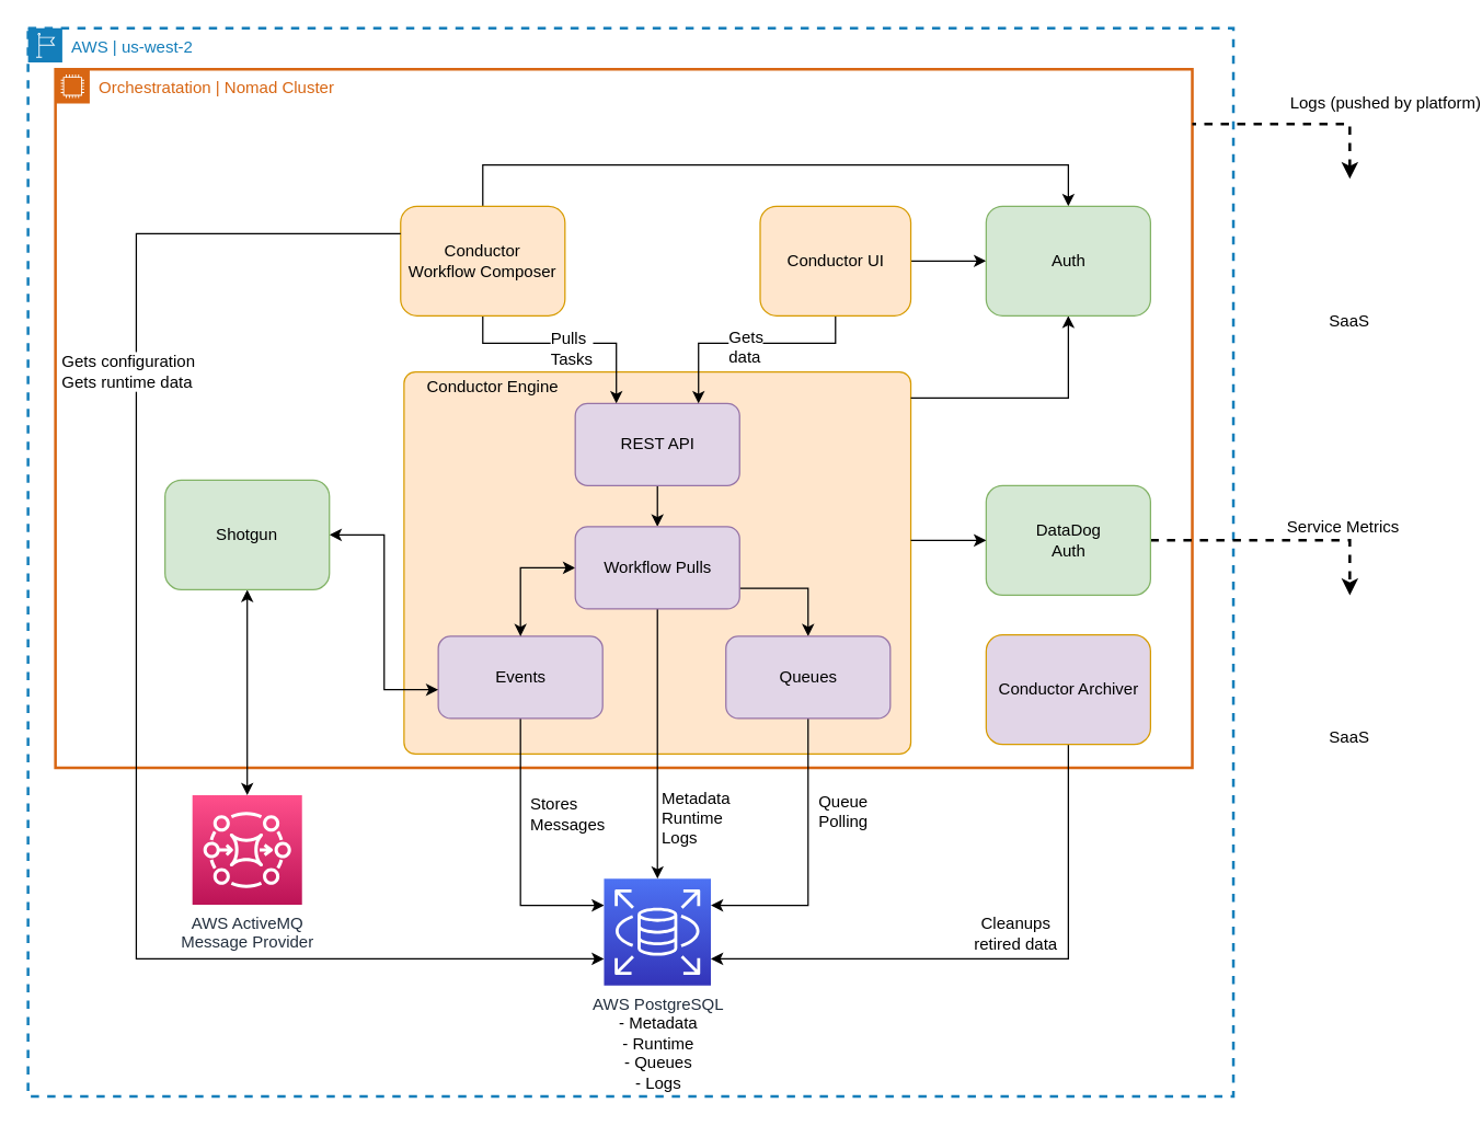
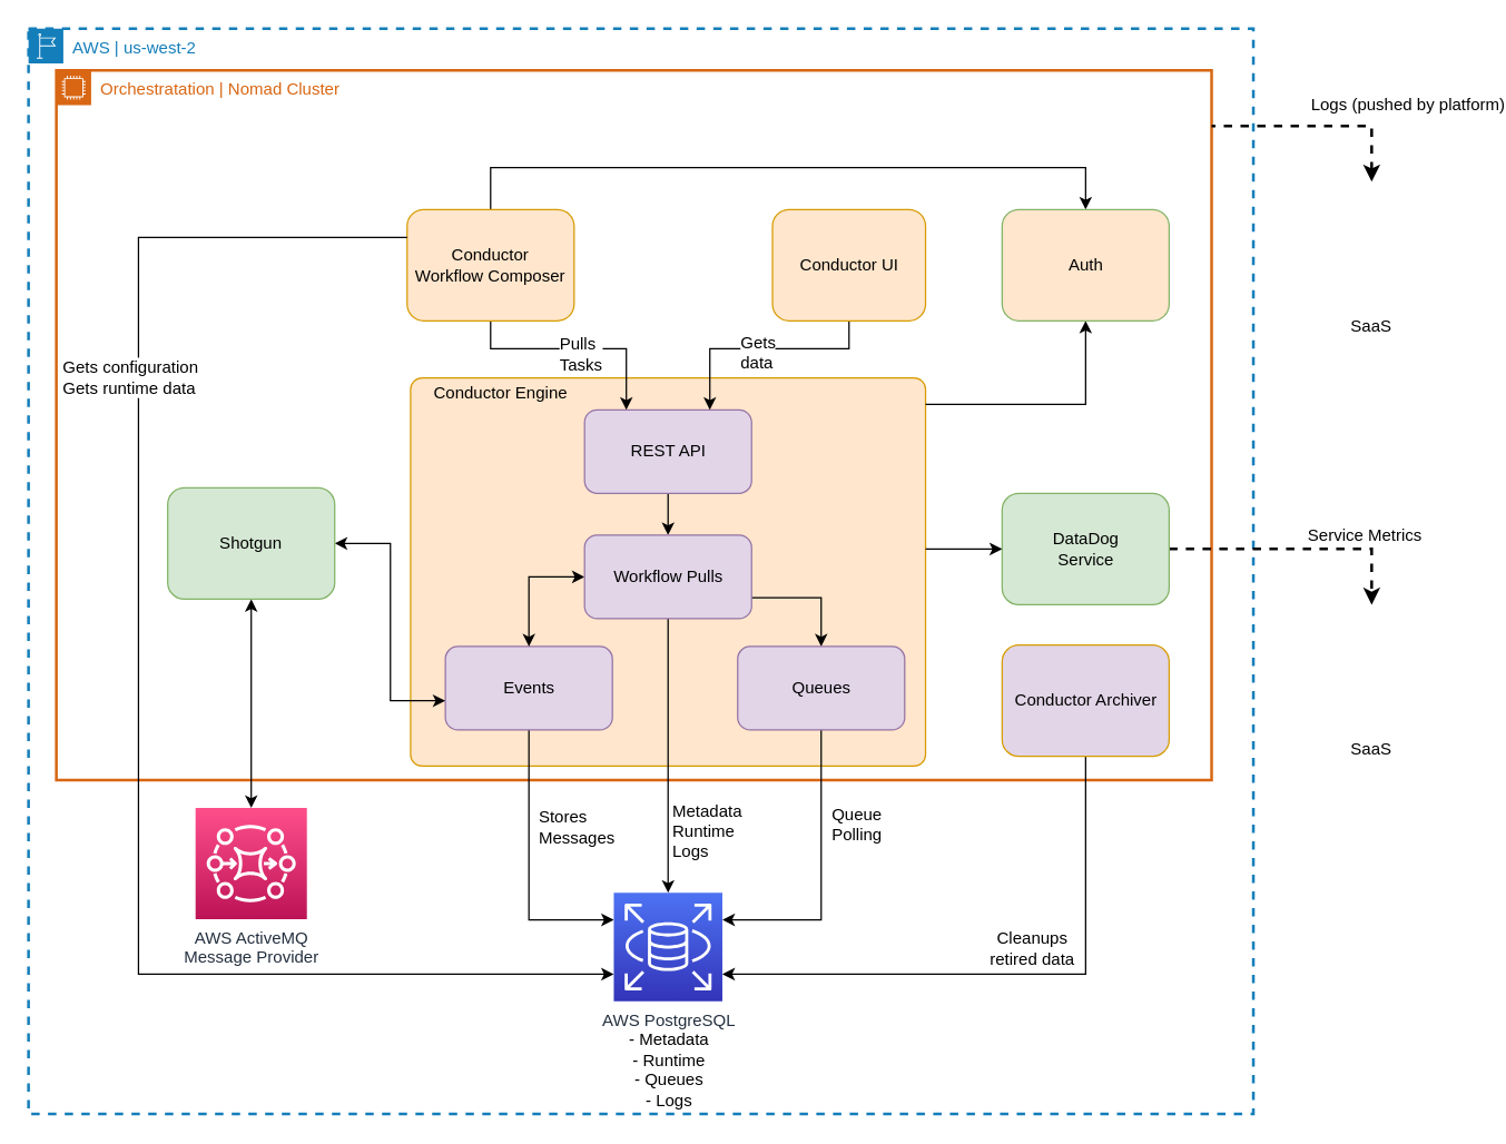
  <mxCell id="0" />
  <mxCell id="1" parent="0" />
  <mxCell id="2" value="AWS | us-west-2" style="points=[[0,0],[0.25,0],[0.5,0],[0.75,0],[1,0],[1,0.25],[1,0.5],[1,0.75],[1,1],[0.75,1],[0.5,1],[0.25,1],[0,1],[0,0.75],[0,0.5],[0,0.25]];outlineConnect=0;gradientColor=none;html=1;whiteSpace=wrap;fontSize=12;fontStyle=0;shape=mxgraph.aws4.group;grIcon=mxgraph.aws4.group_region;strokeColor=#147EBA;fillColor=none;verticalAlign=top;align=left;spacingLeft=30;fontColor=#147EBA;dashed=1;strokeWidth=2;" vertex="1" parent="1"><mxGeometry x="20" y="20" width="880" height="780" as="geometry" /></mxCell>
  <mxCell id="3" value="&lt;span style=&quot;text-align: center&quot;&gt;Orchestratation | Nomad Cluster&lt;/span&gt;" style="points=[[0,0],[0.25,0],[0.5,0],[0.75,0],[1,0],[1,0.25],[1,0.5],[1,0.75],[1,1],[0.75,1],[0.5,1],[0.25,1],[0,1],[0,0.75],[0,0.5],[0,0.25]];outlineConnect=0;gradientColor=none;html=1;whiteSpace=wrap;fontSize=12;fontStyle=0;shape=mxgraph.aws4.group;grIcon=mxgraph.aws4.group_ec2_instance_contents;strokeColor=#D86613;fillColor=none;verticalAlign=top;align=left;spacingLeft=30;fontColor=#D86613;dashed=0;strokeWidth=2;" vertex="1" parent="1"><mxGeometry x="40" y="50" width="830" height="510" as="geometry" /></mxCell>
  <mxCell id="4" value="" style="rounded=1;whiteSpace=wrap;html=1;sketch=0;fontSize=12;fillColor=#ffe6cc;strokeColor=#d79b00;arcSize=3;" vertex="1" parent="1"><mxGeometry x="294.5" y="271" width="370" height="279" as="geometry" /></mxCell>
  <mxCell id="5" style="edgeStyle=orthogonalEdgeStyle;rounded=0;orthogonalLoop=1;jettySize=auto;html=1;startArrow=none;startFill=0;endArrow=classic;endFill=1;strokeWidth=1;entryX=1;entryY=0.75;entryDx=0;entryDy=0;entryPerimeter=0;exitX=0.5;exitY=1;exitDx=0;exitDy=0;" edge="1" parent="1" source="7" target="13"><mxGeometry relative="1" as="geometry"><Array as="points"><mxPoint x="779" y="700" /></Array></mxGeometry></mxCell>
  <mxCell id="6" value="Cleanups &lt;br&gt;&lt;div style=&quot;text-align: left&quot;&gt;retired data&lt;/div&gt;" style="edgeLabel;html=1;align=center;verticalAlign=middle;resizable=0;points=[];fontSize=12;" vertex="1" connectable="0" parent="5"><mxGeometry x="0.019" y="2" relative="1" as="geometry"><mxPoint x="17" y="-21" as="offset" /></mxGeometry></mxCell>
  <mxCell id="7" value="Conductor Archiver" style="rounded=1;whiteSpace=wrap;html=1;fillColor=#e1d5e7;strokeColor=#d79b00;" vertex="1" parent="1"><mxGeometry x="719.5" y="463" width="120" height="80" as="geometry" /></mxCell>
  <mxCell id="8" style="edgeStyle=orthogonalEdgeStyle;rounded=0;orthogonalLoop=1;jettySize=auto;html=1;entryX=0;entryY=0.25;entryDx=0;entryDy=0;entryPerimeter=0;startArrow=none;startFill=0;exitX=0.5;exitY=1;exitDx=0;exitDy=0;" edge="1" parent="1" source="10" target="13"><mxGeometry relative="1" as="geometry" /></mxCell>
  <mxCell id="9" value="Stores &lt;br&gt;Messages" style="edgeLabel;html=1;align=left;verticalAlign=middle;resizable=0;points=[];fontSize=12;" vertex="1" connectable="0" parent="8"><mxGeometry x="-0.258" y="-3" relative="1" as="geometry"><mxPoint x="8" y="-4" as="offset" /></mxGeometry></mxCell>
  <mxCell id="10" value="Events" style="rounded=1;whiteSpace=wrap;html=1;fillColor=#e1d5e7;strokeColor=#9673a6;" vertex="1" parent="1"><mxGeometry x="319.5" y="464" width="120" height="60" as="geometry" /></mxCell>
  <mxCell id="11" style="edgeStyle=orthogonalEdgeStyle;rounded=0;orthogonalLoop=1;jettySize=auto;html=1;startArrow=none;startFill=0;endArrow=classic;endFill=1;strokeWidth=1;" edge="1" parent="1" source="12" target="18"><mxGeometry relative="1" as="geometry" /></mxCell>
  <mxCell id="12" value="REST API" style="rounded=1;whiteSpace=wrap;html=1;fillColor=#e1d5e7;strokeColor=#9673a6;" vertex="1" parent="1"><mxGeometry x="419.5" y="294" width="120" height="60" as="geometry" /></mxCell>
  <mxCell id="13" value="AWS PostgreSQL&lt;br&gt;&lt;span style=&quot;color: rgb(0 , 0 , 0)&quot;&gt;- Metadata&lt;br&gt;&lt;/span&gt;&lt;span style=&quot;color: rgb(0 , 0 , 0)&quot;&gt;- Runtime&lt;br&gt;&lt;/span&gt;&lt;span style=&quot;color: rgb(0 , 0 , 0)&quot;&gt;- Queues&lt;/span&gt;&lt;span style=&quot;color: rgb(0 , 0 , 0)&quot;&gt;&lt;br&gt;&lt;/span&gt;&lt;span style=&quot;color: rgb(0 , 0 , 0)&quot;&gt;- Logs&lt;/span&gt;" style="sketch=0;points=[[0,0,0],[0.25,0,0],[0.5,0,0],[0.75,0,0],[1,0,0],[0,1,0],[0.25,1,0],[0.5,1,0],[0.75,1,0],[1,1,0],[0,0.25,0],[0,0.5,0],[0,0.75,0],[1,0.25,0],[1,0.5,0],[1,0.75,0]];outlineConnect=0;fontColor=#232F3E;gradientColor=#4D72F3;gradientDirection=north;fillColor=#3334B9;strokeColor=#ffffff;dashed=0;verticalLabelPosition=bottom;verticalAlign=top;align=center;html=1;fontSize=12;fontStyle=0;aspect=fixed;shape=mxgraph.aws4.resourceIcon;resIcon=mxgraph.aws4.rds;" vertex="1" parent="1"><mxGeometry x="440.5" y="641" width="78" height="78" as="geometry" /></mxCell>
  <mxCell id="14" style="edgeStyle=orthogonalEdgeStyle;rounded=0;orthogonalLoop=1;jettySize=auto;html=1;startArrow=classic;startFill=1;endArrow=classic;endFill=1;strokeWidth=1;exitX=0;exitY=0.5;exitDx=0;exitDy=0;" edge="1" parent="1" source="18" target="10"><mxGeometry relative="1" as="geometry" /></mxCell>
  <mxCell id="15" style="edgeStyle=orthogonalEdgeStyle;rounded=0;orthogonalLoop=1;jettySize=auto;html=1;entryX=0.5;entryY=0;entryDx=0;entryDy=0;startArrow=none;startFill=0;endArrow=classic;endFill=1;strokeWidth=1;exitX=1;exitY=0.75;exitDx=0;exitDy=0;" edge="1" parent="1" source="18" target="25"><mxGeometry relative="1" as="geometry" /></mxCell>
  <mxCell id="16" style="edgeStyle=orthogonalEdgeStyle;rounded=0;orthogonalLoop=1;jettySize=auto;html=1;entryX=0.5;entryY=0;entryDx=0;entryDy=0;entryPerimeter=0;startArrow=none;startFill=0;endArrow=classic;endFill=1;strokeWidth=1;" edge="1" parent="1" source="18" target="13"><mxGeometry relative="1" as="geometry" /></mxCell>
  <mxCell id="17" value="Metadata&lt;br style=&quot;font-size: 12px;&quot;&gt;Runtime&lt;br style=&quot;font-size: 12px;&quot;&gt;Logs" style="edgeLabel;html=1;align=left;verticalAlign=middle;resizable=0;points=[];fontSize=12;labelBackgroundColor=none;fontColor=#000000;fontStyle=0" vertex="1" connectable="0" parent="16"><mxGeometry x="-0.135" y="1" relative="1" as="geometry"><mxPoint y="67" as="offset" /></mxGeometry></mxCell>
  <mxCell id="18" value="Workflow Pulls" style="rounded=1;whiteSpace=wrap;html=1;fillColor=#e1d5e7;strokeColor=#9673a6;" vertex="1" parent="1"><mxGeometry x="419.5" y="384" width="120" height="60" as="geometry" /></mxCell>
  <mxCell id="19" style="edgeStyle=orthogonalEdgeStyle;rounded=0;orthogonalLoop=1;jettySize=auto;html=1;entryX=0.75;entryY=0;entryDx=0;entryDy=0;exitX=0.5;exitY=1;exitDx=0;exitDy=0;" edge="1" parent="1" source="22" target="12"><mxGeometry relative="1" as="geometry"><Array as="points"><mxPoint x="609.5" y="250" /><mxPoint x="509.5" y="250" /></Array></mxGeometry></mxCell>
  <mxCell id="20" value="Gets &lt;br&gt;data" style="edgeLabel;html=1;align=left;verticalAlign=middle;resizable=0;points=[];fontSize=12;" vertex="1" connectable="0" parent="19"><mxGeometry x="0.111" y="2" relative="1" as="geometry"><mxPoint x="-9" as="offset" /></mxGeometry></mxCell>
- <mxCell id="21" style="edgeStyle=orthogonalEdgeStyle;rounded=0;orthogonalLoop=1;jettySize=auto;html=1;fontSize=12;startArrow=none;startFill=0;entryX=0;entryY=0.5;entryDx=0;entryDy=0;exitX=1;exitY=0.5;exitDx=0;exitDy=0;" edge="1" parent="1" source="22" target="36"><mxGeometry relative="1" as="geometry" /></mxCell>
  <mxCell id="22" value="Conductor UI" style="rounded=1;whiteSpace=wrap;html=1;fillColor=#ffe6cc;strokeColor=#d79b00;" vertex="1" parent="1"><mxGeometry x="554.5" y="150" width="110" height="80" as="geometry" /></mxCell>
  <mxCell id="23" style="edgeStyle=orthogonalEdgeStyle;rounded=0;orthogonalLoop=1;jettySize=auto;html=1;entryX=1;entryY=0.25;entryDx=0;entryDy=0;entryPerimeter=0;startArrow=none;startFill=0;endArrow=classic;endFill=1;strokeWidth=1;exitX=0.5;exitY=1;exitDx=0;exitDy=0;fontSize=12;" edge="1" parent="1" source="25" target="13"><mxGeometry relative="1" as="geometry" /></mxCell>
  <mxCell id="24" value="Queue &lt;br&gt;Polling" style="edgeLabel;html=1;align=center;verticalAlign=middle;resizable=0;points=[];fontSize=12;" vertex="1" connectable="0" parent="23"><mxGeometry x="-0.214" y="2" relative="1" as="geometry"><mxPoint x="23" y="-15" as="offset" /></mxGeometry></mxCell>
  <mxCell id="25" value="Queues" style="rounded=1;whiteSpace=wrap;html=1;fillColor=#e1d5e7;strokeColor=#9673a6;" vertex="1" parent="1"><mxGeometry x="529.5" y="464" width="120" height="60" as="geometry" /></mxCell>
  <mxCell id="26" style="edgeStyle=orthogonalEdgeStyle;rounded=0;orthogonalLoop=1;jettySize=auto;html=1;entryX=0.25;entryY=0;entryDx=0;entryDy=0;exitX=0.5;exitY=1;exitDx=0;exitDy=0;" edge="1" parent="1" source="29" target="12"><mxGeometry relative="1" as="geometry"><Array as="points"><mxPoint x="352.5" y="250" /><mxPoint x="449.5" y="250" /></Array></mxGeometry></mxCell>
  <mxCell id="27" value="Pulls &lt;br style=&quot;font-size: 12px;&quot;&gt;Tasks" style="edgeLabel;html=1;align=left;verticalAlign=middle;resizable=0;points=[];fontSize=12;" vertex="1" connectable="0" parent="26"><mxGeometry x="0.03" y="-2" relative="1" as="geometry"><mxPoint x="-15" y="1" as="offset" /></mxGeometry></mxCell>
  <mxCell id="28" style="edgeStyle=orthogonalEdgeStyle;rounded=0;orthogonalLoop=1;jettySize=auto;html=1;entryX=0.5;entryY=0;entryDx=0;entryDy=0;fontSize=12;startArrow=none;startFill=0;exitX=0.5;exitY=0;exitDx=0;exitDy=0;" edge="1" parent="1" source="29" target="36"><mxGeometry relative="1" as="geometry"><Array as="points"><mxPoint x="352" y="120" /><mxPoint x="780" y="120" /></Array></mxGeometry></mxCell>
  <mxCell id="29" value="Conductor&lt;br&gt;Workflow Composer" style="rounded=1;whiteSpace=wrap;html=1;fillColor=#ffe6cc;strokeColor=#d79b00;" vertex="1" parent="1"><mxGeometry x="292" y="150" width="120" height="80" as="geometry" /></mxCell>
  <mxCell id="30" style="edgeStyle=orthogonalEdgeStyle;rounded=0;orthogonalLoop=1;jettySize=auto;html=1;exitX=0.5;exitY=1;exitDx=0;exitDy=0;fontSize=12;fontColor=default;" edge="1" parent="1" source="4" target="4"><mxGeometry relative="1" as="geometry" /></mxCell>
  <mxCell id="31" value="Conductor Engine" style="text;html=1;strokeColor=none;fillColor=none;align=center;verticalAlign=middle;whiteSpace=wrap;rounded=0;sketch=0;fontSize=12;fontColor=default;" vertex="1" parent="1"><mxGeometry x="307" y="277" width="105" height="9" as="geometry" /></mxCell>
  <mxCell id="32" style="edgeStyle=orthogonalEdgeStyle;rounded=0;orthogonalLoop=1;jettySize=auto;html=1;startArrow=classic;startFill=1;" edge="1" parent="1" target="10"><mxGeometry relative="1" as="geometry"><mxPoint x="240" y="390" as="sourcePoint" /><Array as="points"><mxPoint x="280" y="390" /><mxPoint x="280" y="503" /></Array></mxGeometry></mxCell>
  <mxCell id="33" style="edgeStyle=orthogonalEdgeStyle;rounded=0;orthogonalLoop=1;jettySize=auto;html=1;entryX=0.5;entryY=0;entryDx=0;entryDy=0;entryPerimeter=0;fontSize=12;startArrow=classic;startFill=1;" edge="1" parent="1" source="34" target="37"><mxGeometry relative="1" as="geometry" /></mxCell>
  <mxCell id="34" value="Shotgun" style="rounded=1;whiteSpace=wrap;html=1;fillColor=#d5e8d4;strokeColor=#82b366;" vertex="1" parent="1"><mxGeometry x="120" y="350" width="120" height="80" as="geometry" /></mxCell>
  <mxCell id="35" style="edgeStyle=orthogonalEdgeStyle;rounded=0;orthogonalLoop=1;jettySize=auto;html=1;fontSize=12;startArrow=none;startFill=0;entryX=0.5;entryY=1;entryDx=0;entryDy=0;" edge="1" parent="1" source="4" target="36"><mxGeometry relative="1" as="geometry"><Array as="points"><mxPoint x="780" y="290" /></Array></mxGeometry></mxCell>
- <mxCell id="36" value="Auth" style="rounded=1;whiteSpace=wrap;html=1;fillColor=#d5e8d4;strokeColor=#82b366;" vertex="1" parent="1"><mxGeometry x="719.5" y="150" width="120" height="80" as="geometry" /></mxCell>
+ <mxCell id="36" value="Auth" style="rounded=1;whiteSpace=wrap;html=1;fillColor=#ffe6cc;strokeColor=#82b366;" vertex="1" parent="1"><mxGeometry x="719.5" y="150" width="120" height="80" as="geometry" /></mxCell>
  <mxCell id="37" value="AWS ActiveMQ&lt;br&gt;Message Provider" style="sketch=0;points=[[0,0,0],[0.25,0,0],[0.5,0,0],[0.75,0,0],[1,0,0],[0,1,0],[0.25,1,0],[0.5,1,0],[0.75,1,0],[1,1,0],[0,0.25,0],[0,0.5,0],[0,0.75,0],[1,0.25,0],[1,0.5,0],[1,0.75,0]];outlineConnect=0;fontColor=#232F3E;gradientColor=#FF4F8B;gradientDirection=north;fillColor=#BC1356;strokeColor=#ffffff;dashed=0;verticalLabelPosition=bottom;verticalAlign=top;align=center;html=1;fontSize=12;fontStyle=0;aspect=fixed;shape=mxgraph.aws4.resourceIcon;resIcon=mxgraph.aws4.mq;" vertex="1" parent="1"><mxGeometry x="140" y="580" width="80" height="80" as="geometry" /></mxCell>
  <mxCell id="38" style="edgeStyle=orthogonalEdgeStyle;rounded=0;orthogonalLoop=1;jettySize=auto;html=1;startArrow=classic;startFill=1;endArrow=none;endFill=0;strokeWidth=2;exitX=0.5;exitY=0;exitDx=0;exitDy=0;dashed=1;" edge="1" parent="1" source="40" target="3"><mxGeometry relative="1" as="geometry"><mxPoint x="870" y="-370" as="targetPoint" /><Array as="points"><mxPoint x="985" y="90" /></Array></mxGeometry></mxCell>
  <mxCell id="39" value="Logs (pushed by platform)" style="edgeLabel;html=1;align=center;verticalAlign=middle;resizable=0;points=[];fontSize=12;" vertex="1" connectable="0" parent="38"><mxGeometry x="-0.225" y="1" relative="1" as="geometry"><mxPoint x="45" y="-17" as="offset" /></mxGeometry></mxCell>
  <mxCell id="40" value="SaaS" style="shape=image;verticalLabelPosition=bottom;labelBackgroundColor=#ffffff;verticalAlign=top;aspect=fixed;imageAspect=0;image=https://martinfournier.com/wp-content/uploads/2019/06/splunk-logo.jpg;" vertex="1" parent="1"><mxGeometry x="940" y="130" width="90" height="90" as="geometry" /></mxCell>
  <mxCell id="41" style="edgeStyle=orthogonalEdgeStyle;rounded=0;orthogonalLoop=1;jettySize=auto;html=1;entryX=0.5;entryY=0;entryDx=0;entryDy=0;fontSize=12;startArrow=none;startFill=0;dashed=1;strokeWidth=2;" edge="1" parent="1" source="43" target="44"><mxGeometry relative="1" as="geometry" /></mxCell>
  <mxCell id="42" value="Service Metrics" style="edgeLabel;html=1;align=center;verticalAlign=middle;resizable=0;points=[];fontSize=12;" vertex="1" connectable="0" parent="41"><mxGeometry x="0.1" relative="1" as="geometry"><mxPoint x="38" y="-10" as="offset" /></mxGeometry></mxCell>
- <mxCell id="43" value="DataDog &lt;br&gt;Auth" style="rounded=1;whiteSpace=wrap;html=1;fillColor=#d5e8d4;strokeColor=#82b366;" vertex="1" parent="1"><mxGeometry x="719.5" y="354" width="120" height="80" as="geometry" /></mxCell>
+ <mxCell id="43" value="DataDog &lt;br&gt;Service" style="rounded=1;whiteSpace=wrap;html=1;fillColor=#d5e8d4;strokeColor=#82b366;" vertex="1" parent="1"><mxGeometry x="719.5" y="354" width="120" height="80" as="geometry" /></mxCell>
  <mxCell id="44" value="SaaS" style="shape=image;verticalLabelPosition=bottom;labelBackgroundColor=#ffffff;verticalAlign=top;aspect=fixed;imageAspect=0;image=https://mma.prnewswire.com/media/1434744/Datadog_Logo.jpg;" vertex="1" parent="1"><mxGeometry x="940" y="434" width="90" height="90" as="geometry" /></mxCell>
  <mxCell id="45" style="edgeStyle=orthogonalEdgeStyle;rounded=0;orthogonalLoop=1;jettySize=auto;html=1;entryX=0;entryY=0.5;entryDx=0;entryDy=0;startArrow=none;startFill=0;endArrow=classic;endFill=1;strokeWidth=1;fontSize=12;" edge="1" parent="1" target="43" source="4"><mxGeometry relative="1" as="geometry"><mxPoint x="950" y="368.574" as="sourcePoint" /><Array as="points"><mxPoint x="680" y="394" /><mxPoint x="680" y="394" /></Array></mxGeometry></mxCell>
  <mxCell id="46" style="edgeStyle=orthogonalEdgeStyle;rounded=0;orthogonalLoop=1;jettySize=auto;html=1;exitX=0;exitY=0.25;exitDx=0;exitDy=0;entryX=0;entryY=0.75;entryDx=0;entryDy=0;entryPerimeter=0;" edge="1" parent="1" source="29" target="13"><mxGeometry relative="1" as="geometry"><mxPoint x="439" y="700" as="targetPoint" /><Array as="points"><mxPoint x="99" y="170" /><mxPoint x="99" y="700" /></Array></mxGeometry></mxCell>
  <mxCell id="47" value="Gets configuration &lt;br style=&quot;font-size: 12px&quot;&gt;Gets runtime data" style="edgeLabel;html=1;align=left;verticalAlign=middle;resizable=0;points=[];fontSize=12;" vertex="1" connectable="0" parent="46"><mxGeometry x="-0.673" y="-1" relative="1" as="geometry"><mxPoint x="-75" y="101" as="offset" /></mxGeometry></mxCell>
